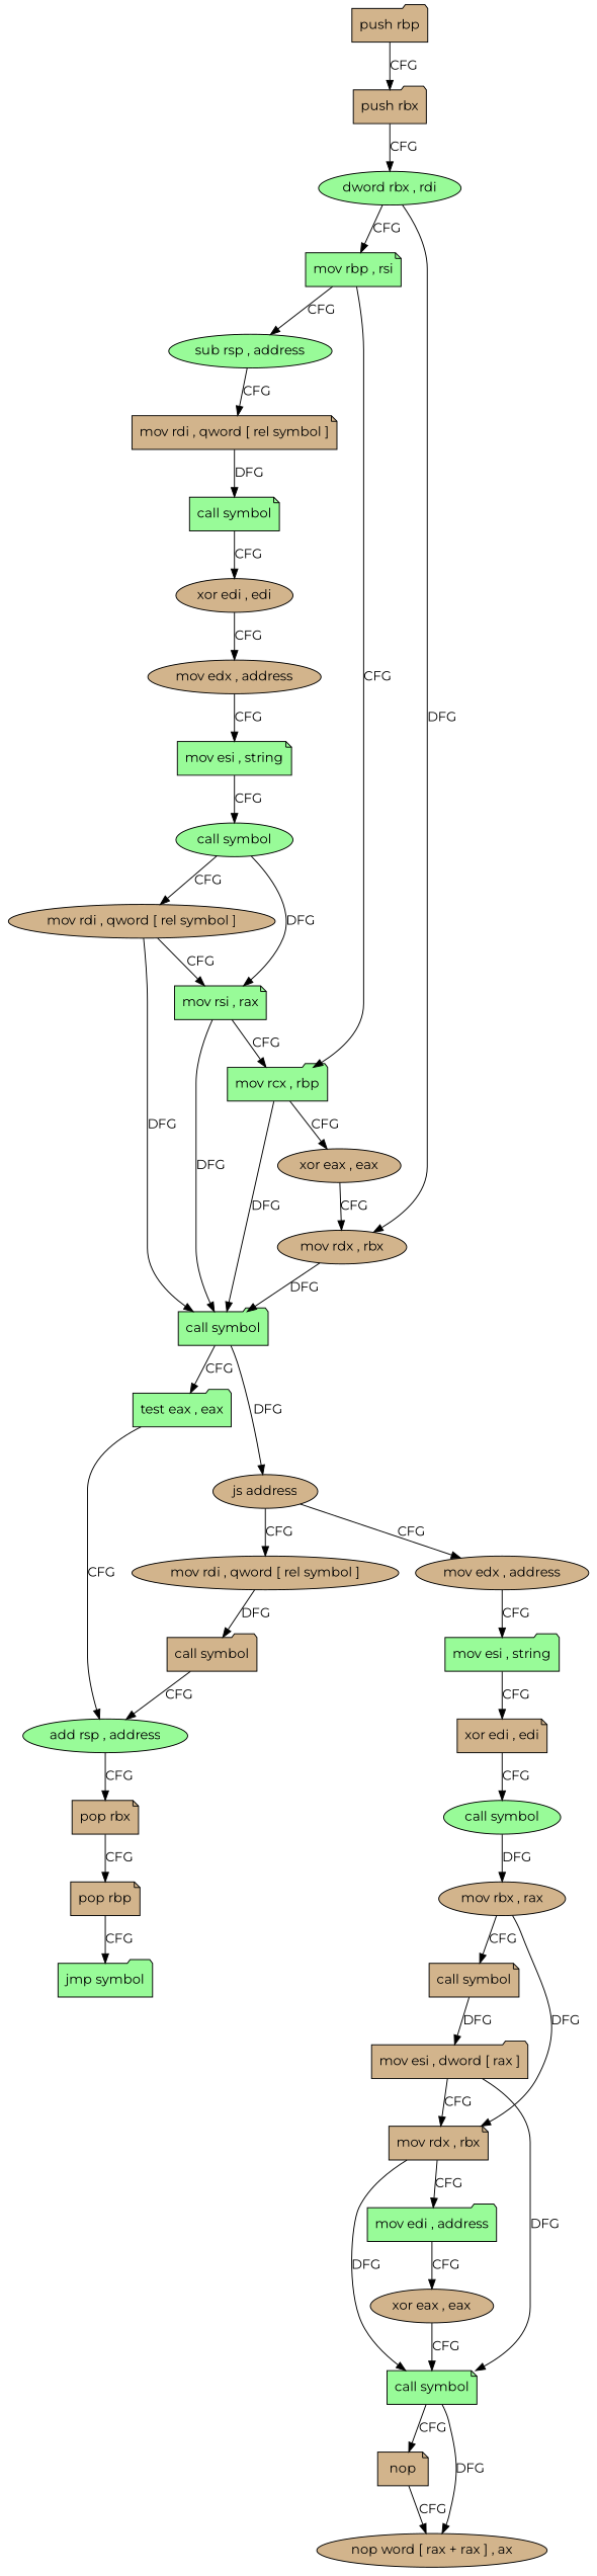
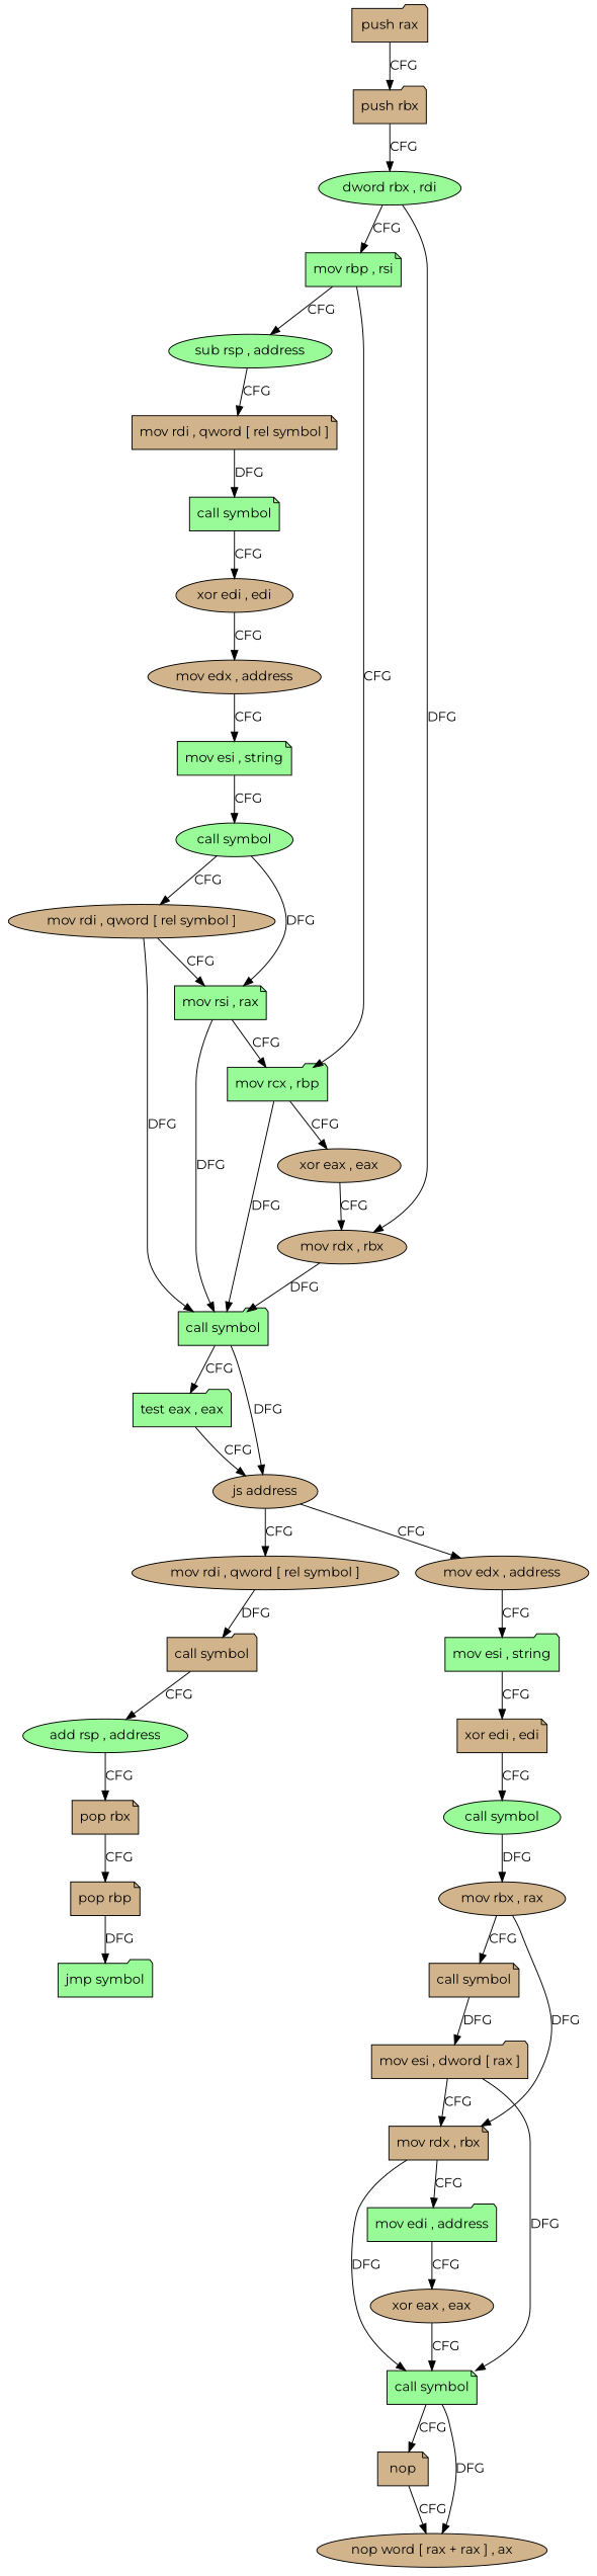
  digraph {
    fontname=Montserrat
    node [fillcolor=tan fontname=Montserrat shape=ellipse style=filled]
    edge [fontname=Montserrat]
-   n1 [label="push rbp" shape=folder]
+   n1 [label="push rax" shape=folder]
    n2 [label="push rbx" shape=folder]
    n3 [fillcolor=palegreen label="dword rbx , rdi"]
    n4 [fillcolor=palegreen label="mov rbp , rsi" shape=note]
    n5 [label="mov rdx , rbx"]
    n6 [fillcolor=palegreen label="sub rsp , address"]
    n7 [fillcolor=palegreen label="mov rcx , rbp" shape=folder]
    n8 [fillcolor=palegreen label="call symbol" shape=folder]
    n9 [label="mov rdi , qword [ rel symbol ]" shape=note]
    n10 [label="xor eax , eax"]
    n11 [fillcolor=palegreen label="call symbol" shape=note]
    n12 [label="xor edi , edi"]
    n13 [label="mov edx , address"]
    n14 [fillcolor=palegreen label="mov esi , string" shape=note]
    n15 [fillcolor=palegreen label="call symbol"]
    n16 [label="mov rdi , qword [ rel symbol ]"]
    n17 [fillcolor=palegreen label="mov rsi , rax" shape=note]
    n18 [fillcolor=palegreen label="test eax , eax" shape=folder]
    n19 [label="js address"]
    n20 [label="mov edx , address"]
    n21 [label="mov rdi , qword [ rel symbol ]"]
    n22 [fillcolor=palegreen label="mov esi , string" shape=folder]
    n23 [label="call symbol" shape=folder]
    n24 [label="xor edi , edi" shape=note]
    n25 [fillcolor=palegreen label="add rsp , address"]
    n26 [fillcolor=palegreen label="call symbol"]
    n27 [label="mov rbx , rax"]
    n28 [label="call symbol" shape=note]
    n29 [label="mov rdx , rbx" shape=note]
    n30 [label="mov esi , dword [ rax ]" shape=folder]
    n31 [fillcolor=palegreen label="call symbol" shape=note]
    n32 [fillcolor=palegreen label="mov edi , address" shape=folder]
    n33 [label=nop shape=note]
    n34 [label="nop word [ rax + rax ] , ax"]
    n35 [label="xor eax , eax"]
    n36 [label="pop rbx" shape=note]
    n37 [label="pop rbp" shape=note]
    n38 [fillcolor=palegreen label="jmp symbol" shape=folder]
    n1 -> n2 [label=CFG]
    n2 -> n3 [label=CFG]
    n3 -> n4 [label=CFG]
    n3 -> n5 [label=DFG]
    n4 -> n6 [label=CFG]
    n4 -> n7 [label=CFG]
    n5 -> n8 [label=DFG]
    n6 -> n9 [label=CFG]
    n7 -> n8 [label=DFG]
    n7 -> n10 [label=CFG]
    n8 -> n18 [label=CFG]
    n8 -> n19 [label=DFG]
    n9 -> n11 [label=DFG]
    n10 -> n5 [label=CFG]
    n11 -> n12 [label=CFG]
    n12 -> n13 [label=CFG]
    n13 -> n14 [label=CFG]
    n14 -> n15 [label=CFG]
    n15 -> n16 [label=CFG]
    n15 -> n17 [label=DFG]
    n16 -> n8 [label=DFG]
    n16 -> n17 [label=CFG]
    n17 -> n7 [label=CFG]
    n17 -> n8 [label=DFG]
-   n18 -> n25 [label=CFG]
+   n18 -> n19 [label=CFG]
    n19 -> n20 [label=CFG]
    n19 -> n21 [label=CFG]
    n20 -> n22 [label=CFG]
    n21 -> n23 [label=DFG]
    n22 -> n24 [label=CFG]
    n23 -> n25 [label=CFG]
    n24 -> n26 [label=CFG]
    n25 -> n36 [label=CFG]
    n26 -> n27 [label=DFG]
    n27 -> n28 [label=CFG]
    n27 -> n29 [label=DFG]
    n28 -> n30 [label=DFG]
    n29 -> n31 [label=DFG]
    n29 -> n32 [label=CFG]
    n30 -> n29 [label=CFG]
    n30 -> n31 [label=DFG]
    n31 -> n33 [label=CFG]
    n31 -> n34 [label=DFG]
    n32 -> n35 [label=CFG]
    n33 -> n34 [label=CFG]
    n35 -> n31 [label=CFG]
    n36 -> n37 [label=CFG]
-   n37 -> n38 [label=CFG]
+   n37 -> n38 [label=DFG]
  }
